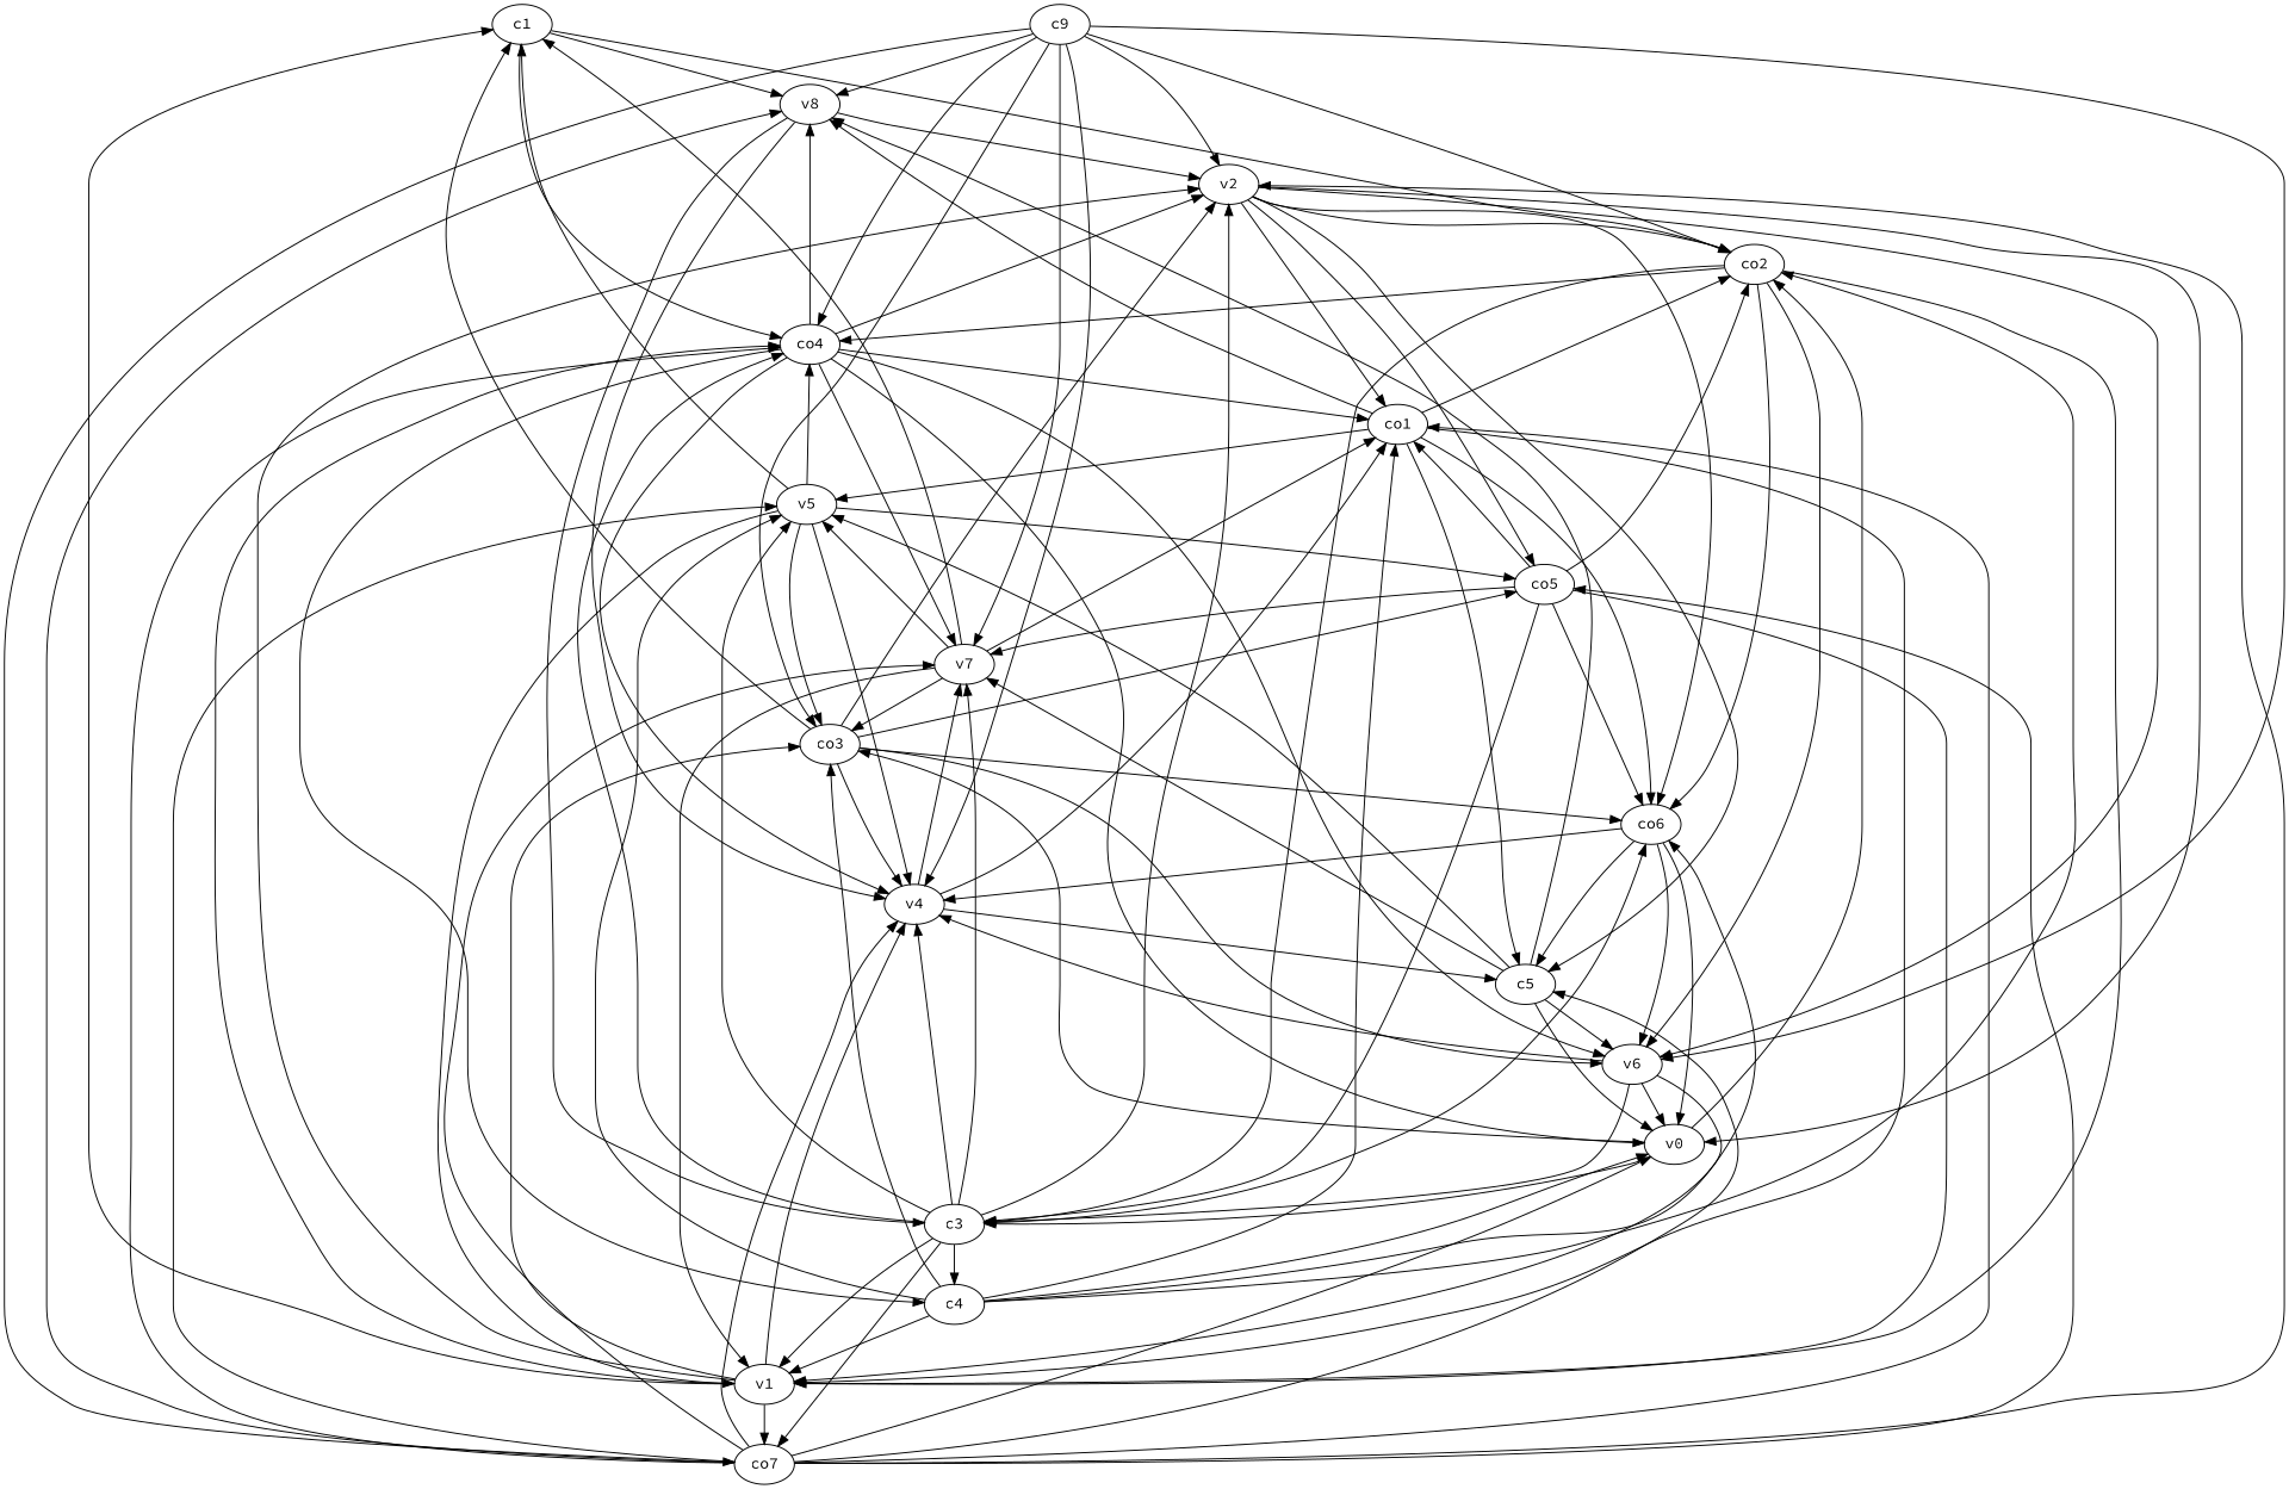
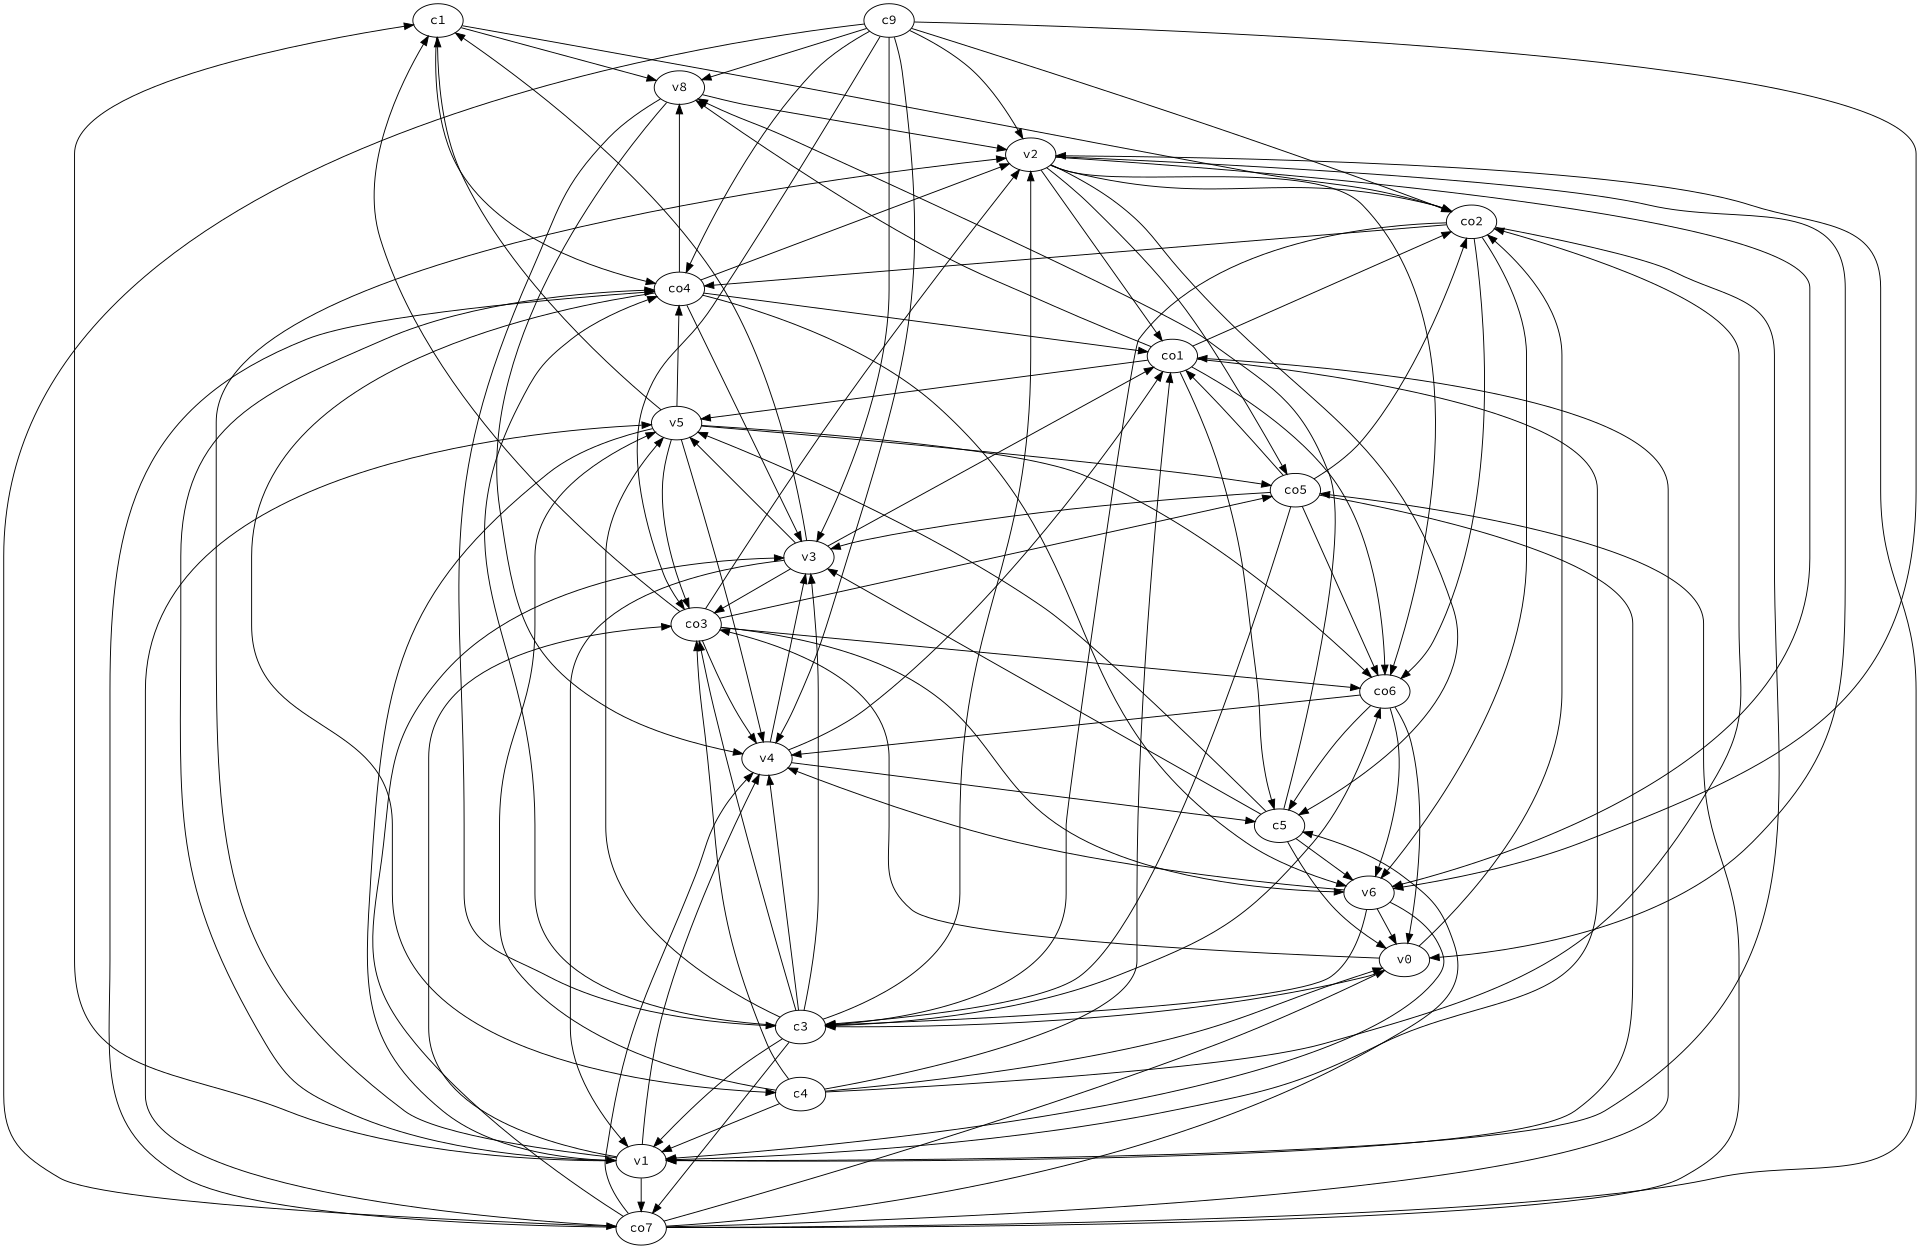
  strict digraph {
    fontname="Source Code Pro"
    node [fontname="Source Code Pro"]
    edge [fontname="Source Code Pro" weight=1]
    c1
    v8
    co2
    co4
    v2
    v4
    c3
    v6
    v1
    co6
-   v7
+   v7 [label=v3]
    c4
    n13 [label=v0]
    co1
    n15 [label=c9]
    co3
    co7
    c5
    co5
    v5
    c1 -> v8
    c1 -> co2
    c1 -> co4
    v8 -> v2
    v8 -> v4
    v8 -> c3
    co2 -> co4
    co2 -> c3
    co2 -> v6
    co2 -> v1
    co2 -> co6
    co4 -> v8
    co4 -> v2
-   co4 -> v4
    co4 -> v6
    co4 -> v7
    co4 -> c4
-   co4 -> n13
    co4 -> co1
    v2 -> co2
    v2 -> v6
    v2 -> co6
    v2 -> n13
    v2 -> co1
    v2 -> c5
    v2 -> co5
    v4 -> v7
    v4 -> co1
    v4 -> c5
    c3 -> co4
    c3 -> v2
    c3 -> v4
    c3 -> v1
    c3 -> co6
    c3 -> v7
-   c3 -> c4
+   c3 -> co3
    c3 -> co7
    c3 -> v5
    v6 -> v4
    v6 -> c3
    v6 -> v1
    v6 -> n13
    v1 -> c1
    v1 -> co4
    v1 -> v2
    v1 -> v4
    v1 -> co3
    v1 -> co7
    co6 -> v4
    co6 -> v6
    co6 -> n13
    co6 -> c5
    v7 -> c1
    v7 -> v1
    v7 -> co1
    v7 -> co3
    v7 -> v5
    c4 -> co2
    c4 -> v1
    c4 -> n13
    c4 -> co1
    c4 -> co3
    c4 -> v5
    n13 -> co2
    n13 -> c3
    n13 -> co3
    co1 -> v8
    co1 -> co2
    co1 -> v1
    co1 -> co6
    co1 -> c5
    co1 -> v5
    n15 -> v8
    n15 -> co2
    n15 -> co4
    n15 -> v2
    n15 -> v4
    n15 -> v6
    n15 -> v7
    n15 -> co3
    n15 -> co7
    co3 -> c1
    co3 -> v2
    co3 -> v4
    co3 -> v6
    co3 -> co6
    co3 -> co5
-   co7 -> v8
    co7 -> co4
    co7 -> v2
    co7 -> v4
    co7 -> v7
    co7 -> n13
    co7 -> co1
    co7 -> c5
    co7 -> co5
    co7 -> v5
    c5 -> v8
    c5 -> v6
    c5 -> v7
    c5 -> n13
    c5 -> v5
    co5 -> co2
    co5 -> c3
    co5 -> v1
    co5 -> co6
    co5 -> v7
    co5 -> co1
    v5 -> c1
    v5 -> co4
    v5 -> v4
    v5 -> v1
-   c4 -> co6
+   v5 -> co6
    v5 -> co3
    v5 -> co5
  }
